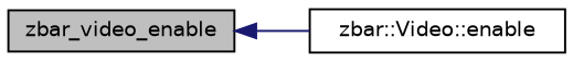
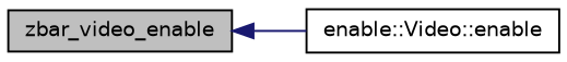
  digraph {
    rankdir=LR
    node [color=black fontname=Helvetica fontsize=10 shape=record style=filled]
    n1 [fillcolor=grey75 fontcolor=black height=0.2 label=zbar_video_enable width=0.4]
-   n2 [fillcolor=white height=0.2 label="zbar::Video::enable" width=0.4]
+   n2 [fillcolor=white height=0.2 label="enable::Video::enable" width=0.4]
    n1 -> n2 [color=midnightblue dir=back fontname=Helvetica fontsize=10 labelfontname=Helvetica labelfontsize=10 style=solid]
  }
